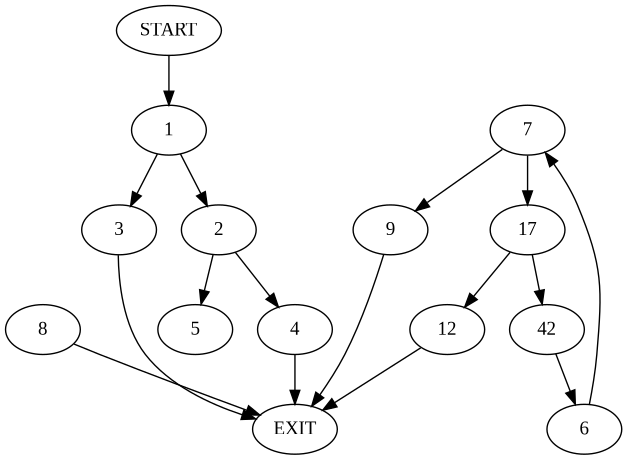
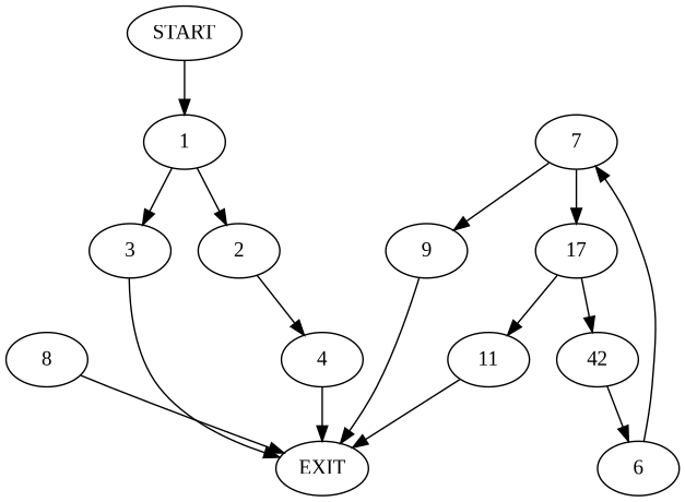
  digraph {
    fontname="Liberation Serif"
    node [fontname="Liberation Serif"]
    edge [fontname="Liberation Serif"]
    n1 [label=START]
    1
    2
    3
    n5 [label=EXIT]
    4
-   5
    6
    7
    9
    n11 [label=17]
    8
-   11 [label=12]
+   11
    n14 [label=42]
    n1 -> 1
    1 -> 2
    1 -> 3
    2 -> 4
-   2 -> 5
    3 -> n5
    4 -> n5
    6 -> 7
    7 -> 9
    7 -> n11
    9 -> n5
    n11 -> 11
    n11 -> n14
    8 -> n5
    11 -> n5
    n14 -> 6
  }
